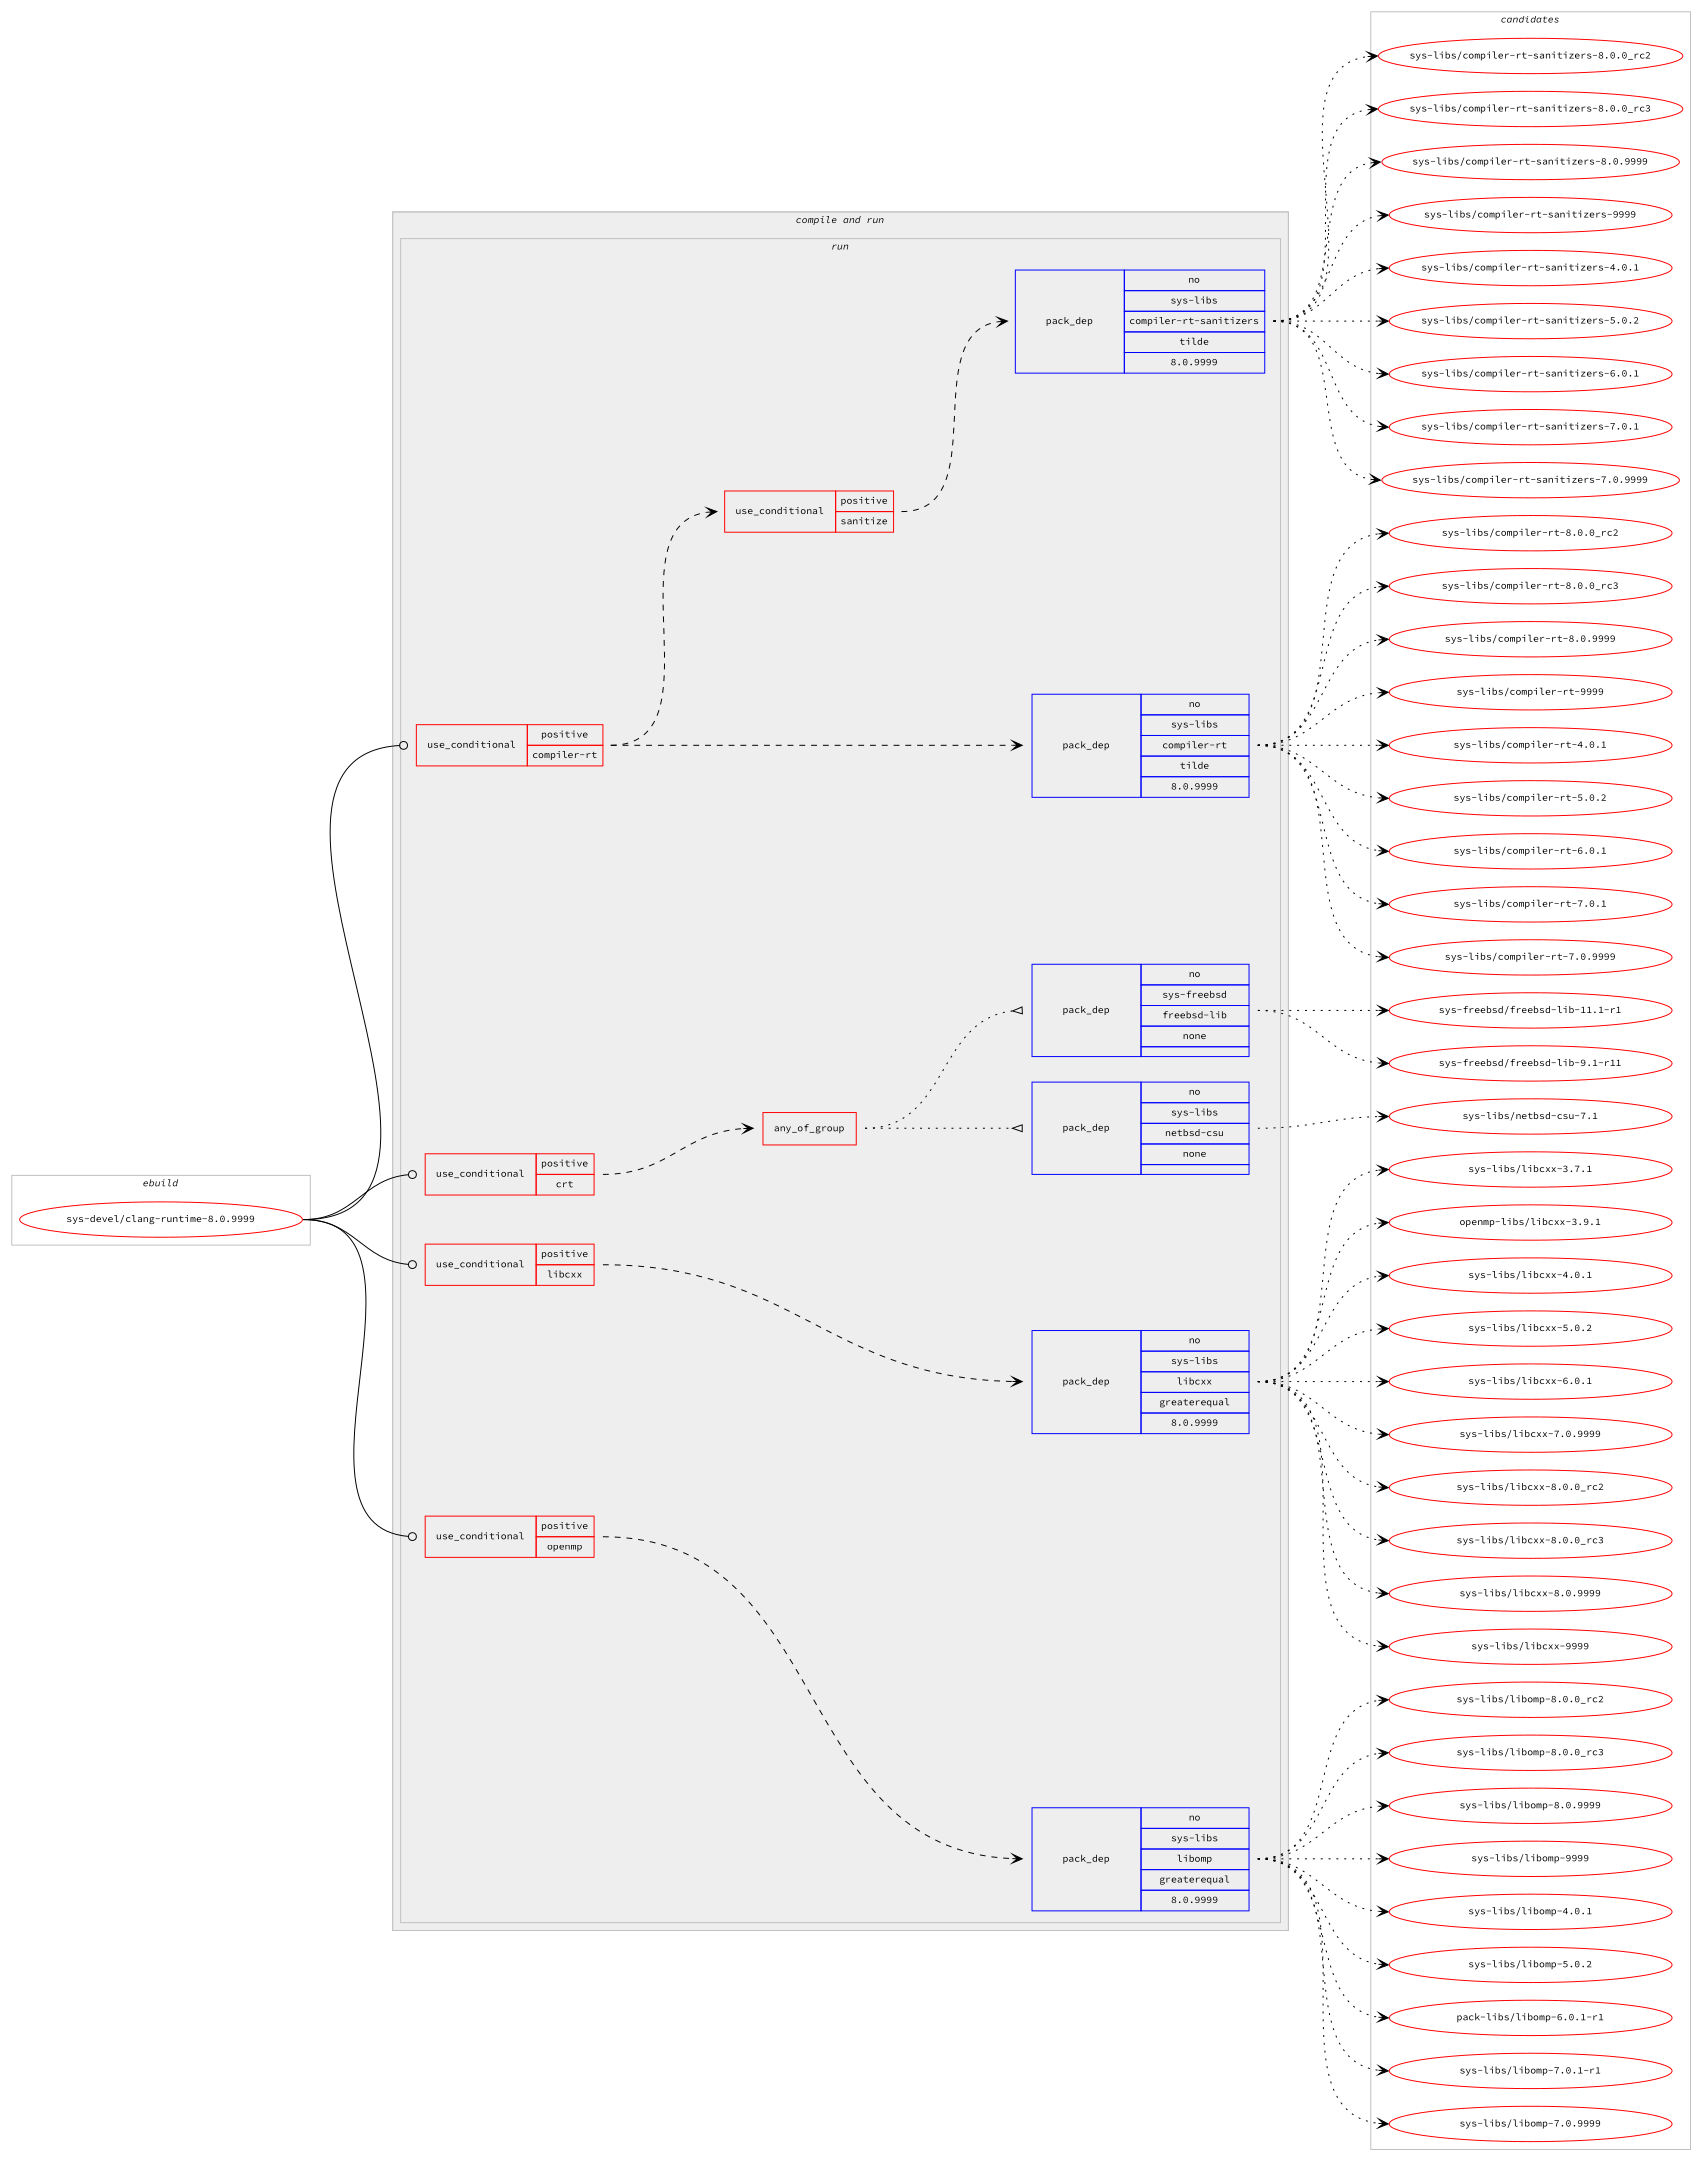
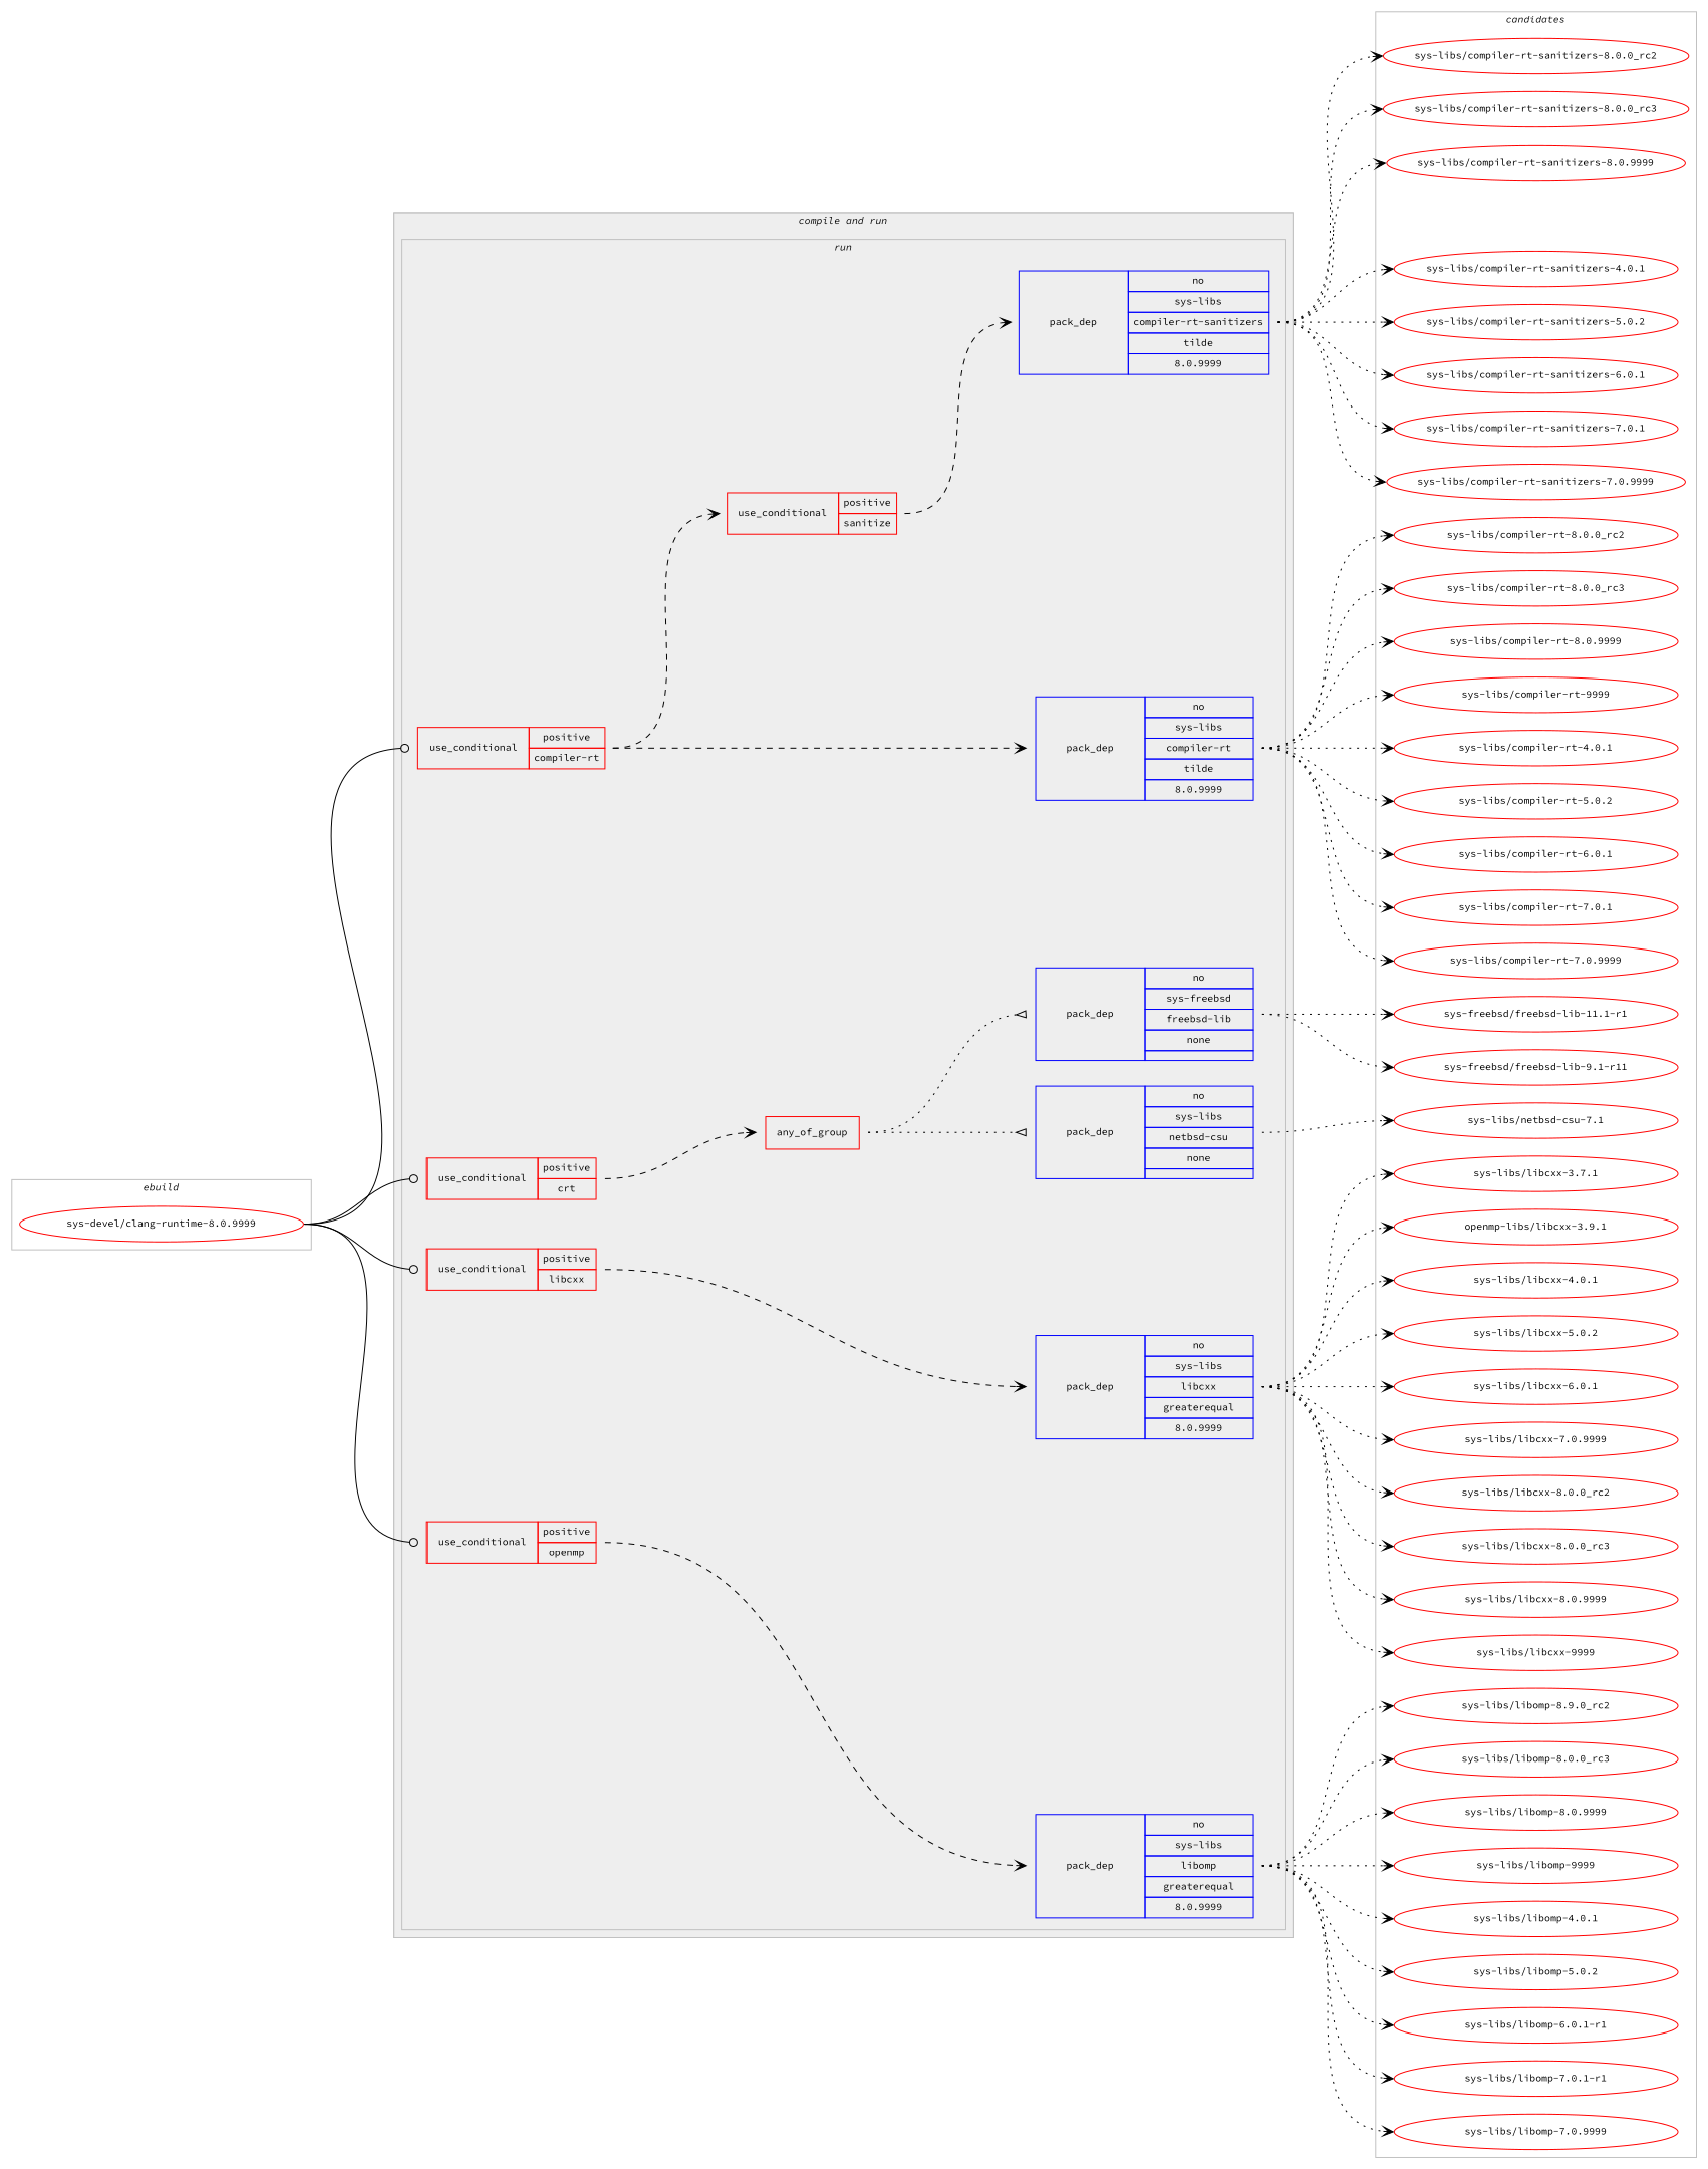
  digraph {
    compound=true
    concentrate=true
    fontname="Source Code Pro"
    fontsize=10
    newrank=true
    rankdir=LR
    ranksep=1.5
    node [color=red fontname="Source Code Pro" fontsize=10]
    edge [arrowhead=vee fontname="Source Code Pro" headport=w style=dotted tailport=e weight=100]
    n1 [label="sys-devel/clang-runtime-8.0.9999" width=4]
    n2 [color=blue label=<<TABLE BORDER="0" CELLBORDER="1" CELLSPACING="0" CELLPADDING="4" WIDTH="220"><TR><TD ROWSPAN="6" CELLPADDING="30">pack_dep</TD></TR><TR><TD WIDTH="110">no</TD></TR><TR><TD>sys-libs</TD></TR><TR><TD>compiler-rt</TD></TR><TR><TD>tilde</TD></TR><TR><TD>8.0.9999</TD></TR></TABLE>> shape=none]
    n3 [color=blue label=<<TABLE BORDER="0" CELLBORDER="1" CELLSPACING="0" CELLPADDING="4" WIDTH="220"><TR><TD ROWSPAN="6" CELLPADDING="30">pack_dep</TD></TR><TR><TD WIDTH="110">no</TD></TR><TR><TD>sys-libs</TD></TR><TR><TD>compiler-rt-sanitizers</TD></TR><TR><TD>tilde</TD></TR><TR><TD>8.0.9999</TD></TR></TABLE>> shape=none]
    n4 [label=<<TABLE BORDER="0" CELLBORDER="1" CELLSPACING="0" CELLPADDING="4"><TR><TD ROWSPAN="3" CELLPADDING="10">use_conditional</TD></TR><TR><TD>positive</TD></TR><TR><TD>sanitize</TD></TR></TABLE>> shape=none]
    n5 [label=<<TABLE BORDER="0" CELLBORDER="1" CELLSPACING="0" CELLPADDING="4"><TR><TD ROWSPAN="3" CELLPADDING="10">use_conditional</TD></TR><TR><TD>positive</TD></TR><TR><TD>compiler-rt</TD></TR></TABLE>> shape=none]
    n6 [color=blue label=<<TABLE BORDER="0" CELLBORDER="1" CELLSPACING="0" CELLPADDING="4" WIDTH="220"><TR><TD ROWSPAN="6" CELLPADDING="30">pack_dep</TD></TR><TR><TD WIDTH="110">no</TD></TR><TR><TD>sys-libs</TD></TR><TR><TD>netbsd-csu</TD></TR><TR><TD>none</TD></TR><TR><TD></TD></TR></TABLE>> shape=none]
    n7 [color=blue label=<<TABLE BORDER="0" CELLBORDER="1" CELLSPACING="0" CELLPADDING="4" WIDTH="220"><TR><TD ROWSPAN="6" CELLPADDING="30">pack_dep</TD></TR><TR><TD WIDTH="110">no</TD></TR><TR><TD>sys-freebsd</TD></TR><TR><TD>freebsd-lib</TD></TR><TR><TD>none</TD></TR><TR><TD></TD></TR></TABLE>> shape=none]
    n8 [label=<<TABLE BORDER="0" CELLBORDER="1" CELLSPACING="0" CELLPADDING="4"><TR><TD CELLPADDING="10">any_of_group</TD></TR></TABLE>> shape=none]
    n9 [label=<<TABLE BORDER="0" CELLBORDER="1" CELLSPACING="0" CELLPADDING="4"><TR><TD ROWSPAN="3" CELLPADDING="10">use_conditional</TD></TR><TR><TD>positive</TD></TR><TR><TD>crt</TD></TR></TABLE>> shape=none]
    n10 [color=blue label=<<TABLE BORDER="0" CELLBORDER="1" CELLSPACING="0" CELLPADDING="4" WIDTH="220"><TR><TD ROWSPAN="6" CELLPADDING="30">pack_dep</TD></TR><TR><TD WIDTH="110">no</TD></TR><TR><TD>sys-libs</TD></TR><TR><TD>libcxx</TD></TR><TR><TD>greaterequal</TD></TR><TR><TD>8.0.9999</TD></TR></TABLE>> shape=none]
    n11 [label=<<TABLE BORDER="0" CELLBORDER="1" CELLSPACING="0" CELLPADDING="4"><TR><TD ROWSPAN="3" CELLPADDING="10">use_conditional</TD></TR><TR><TD>positive</TD></TR><TR><TD>libcxx</TD></TR></TABLE>> shape=none]
    n12 [color=blue label=<<TABLE BORDER="0" CELLBORDER="1" CELLSPACING="0" CELLPADDING="4" WIDTH="220"><TR><TD ROWSPAN="6" CELLPADDING="30">pack_dep</TD></TR><TR><TD WIDTH="110">no</TD></TR><TR><TD>sys-libs</TD></TR><TR><TD>libomp</TD></TR><TR><TD>greaterequal</TD></TR><TR><TD>8.0.9999</TD></TR></TABLE>> shape=none]
    n13 [label=<<TABLE BORDER="0" CELLBORDER="1" CELLSPACING="0" CELLPADDING="4"><TR><TD ROWSPAN="3" CELLPADDING="10">use_conditional</TD></TR><TR><TD>positive</TD></TR><TR><TD>openmp</TD></TR></TABLE>> shape=none]
    n14 [label="sys-libs/compiler-rt-4.0.1" width=4]
    n15 [label="sys-libs/compiler-rt-5.0.2" width=4]
    n16 [label="sys-libs/compiler-rt-6.0.1" width=4]
    n17 [label="sys-libs/compiler-rt-7.0.1" width=4]
    n18 [label="sys-libs/compiler-rt-7.0.9999" width=4]
    n19 [label="sys-libs/compiler-rt-8.0.0_rc2" width=4]
    n20 [label="sys-libs/compiler-rt-8.0.0_rc3" width=4]
    n21 [label="sys-libs/compiler-rt-8.0.9999" width=4]
    n22 [label="sys-libs/compiler-rt-9999" width=4]
    n23 [label="sys-libs/compiler-rt-sanitizers-4.0.1" width=4]
    n24 [label="sys-libs/compiler-rt-sanitizers-5.0.2" width=4]
    n25 [label="sys-libs/compiler-rt-sanitizers-6.0.1" width=4]
    n26 [label="sys-libs/compiler-rt-sanitizers-7.0.1" width=4]
    n27 [label="sys-libs/compiler-rt-sanitizers-7.0.9999" width=4]
    n28 [label="sys-libs/compiler-rt-sanitizers-8.0.0_rc2" width=4]
    n29 [label="sys-libs/compiler-rt-sanitizers-8.0.0_rc3" width=4]
    n30 [label="sys-libs/compiler-rt-sanitizers-8.0.9999" width=4]
-   n31 [label="sys-libs/compiler-rt-sanitizers-9999" width=4]
    n32 [label="sys-libs/netbsd-csu-7.1" width=4]
    n33 [label="sys-freebsd/freebsd-lib-11.1-r1" width=4]
    n34 [label="sys-freebsd/freebsd-lib-9.1-r11" width=4]
    n35 [label="sys-libs/libcxx-3.7.1" width=4]
    n36 [label="openmp-libs/libcxx-3.9.1" width=4]
    n37 [label="sys-libs/libcxx-4.0.1" width=4]
    n38 [label="sys-libs/libcxx-5.0.2" width=4]
    n39 [label="sys-libs/libcxx-6.0.1" width=4]
    n40 [label="sys-libs/libcxx-7.0.9999" width=4]
    n41 [label="sys-libs/libcxx-8.0.0_rc2" width=4]
    n42 [label="sys-libs/libcxx-8.0.0_rc3" width=4]
    n43 [label="sys-libs/libcxx-8.0.9999" width=4]
    n44 [label="sys-libs/libcxx-9999" width=4]
    n45 [label="sys-libs/libomp-4.0.1" width=4]
    n46 [label="sys-libs/libomp-5.0.2" width=4]
-   n47 [label="pack-libs/libomp-6.0.1-r1" width=4]
+   n47 [label="sys-libs/libomp-6.0.1-r1" width=4]
    n48 [label="sys-libs/libomp-7.0.1-r1" width=4]
    n49 [label="sys-libs/libomp-7.0.9999" width=4]
-   n50 [label="sys-libs/libomp-8.0.0_rc2" width=4]
+   n50 [label="sys-libs/libomp-8.9.0_rc2" width=4]
    n51 [label="sys-libs/libomp-8.0.0_rc3" width=4]
    n52 [label="sys-libs/libomp-8.0.9999" width=4]
    n53 [label="sys-libs/libomp-9999" width=4]
    subgraph cluster_1 {
      color=gray
      label=<<i>ebuild</i>>
      rank=same
      n1
    }
    subgraph cluster_2 {
      color=gray
      label=<<i>dependencies</i>>
      subgraph cluster_3 {
        color=gray
        fillcolor="#eeeeee"
        label=<<i>compile</i>>
        style=filled
      }
      subgraph cluster_4 {
        color=gray
        fillcolor="#eeeeee"
        label=<<i>compile and run</i>>
        style=filled
      }
      subgraph cluster_5 {
        color=gray
        fillcolor="#eeeeee"
        label=<<i>run</i>>
        style=filled
        subgraph sub_6 {
          color=gray
          fillcolor="#eeeeee"
          label=<<i>run</i>>
          style=filled
          n5
          subgraph sub_7 {
            color=gray
            fillcolor="#eeeeee"
            label=<<i>run</i>>
            style=filled
            n2
          }
          subgraph sub_8 {
            color=gray
            fillcolor="#eeeeee"
            label=<<i>run</i>>
            style=filled
            n4
            subgraph sub_9 {
              color=gray
              fillcolor="#eeeeee"
              label=<<i>run</i>>
              style=filled
              n3
            }
          }
        }
        subgraph sub_10 {
          color=gray
          fillcolor="#eeeeee"
          label=<<i>run</i>>
          style=filled
          n9
          subgraph sub_11 {
            color=gray
            fillcolor="#eeeeee"
            label=<<i>run</i>>
            style=filled
            n8
            subgraph sub_12 {
              color=gray
              fillcolor="#eeeeee"
              label=<<i>run</i>>
              style=filled
              n6
            }
            subgraph sub_13 {
              color=gray
              fillcolor="#eeeeee"
              label=<<i>run</i>>
              style=filled
              n7
            }
          }
        }
        subgraph sub_14 {
          color=gray
          fillcolor="#eeeeee"
          label=<<i>run</i>>
          style=filled
          n11
          subgraph sub_15 {
            color=gray
            fillcolor="#eeeeee"
            label=<<i>run</i>>
            style=filled
            n10
          }
        }
        subgraph sub_16 {
          color=gray
          fillcolor="#eeeeee"
          label=<<i>run</i>>
          style=filled
          n13
          subgraph sub_17 {
            color=gray
            fillcolor="#eeeeee"
            label=<<i>run</i>>
            style=filled
            n12
          }
        }
      }
    }
    subgraph cluster_18 {
      color=gray
      label=<<i>candidates</i>>
      rank=same
      subgraph sub_19 {
        color=black
        label=<<i>candidates</i>>
        nodesep=1
        rank=same
        n14
        n15
        n16
        n17
        n18
        n19
        n20
        n21
        n22
      }
      subgraph sub_20 {
        color=black
        label=<<i>candidates</i>>
        nodesep=1
        rank=same
        n23
        n24
        n25
        n26
        n27
        n28
        n29
        n30
-       n31
      }
      subgraph sub_21 {
        color=black
        label=<<i>candidates</i>>
        nodesep=1
        rank=same
        n32
      }
      subgraph sub_22 {
        color=black
        label=<<i>candidates</i>>
        nodesep=1
        rank=same
        n33
        n34
      }
      subgraph sub_23 {
        color=black
        label=<<i>candidates</i>>
        nodesep=1
        rank=same
        n35
        n36
        n37
        n38
        n39
        n40
        n41
        n42
        n43
        n44
      }
      subgraph sub_24 {
        color=black
        label=<<i>candidates</i>>
        nodesep=1
        rank=same
        n45
        n46
        n47
        n48
        n49
        n50
        n51
        n52
        n53
      }
    }
    n1 -> n5 [arrowhead=odot style=solid weight=20]
    n1 -> n9 [arrowhead=odot style=solid weight=20]
    n1 -> n11 [arrowhead=odot style=solid weight=20]
    n1 -> n13 [arrowhead=odot style=solid weight=20]
    n2 -> n14
    n2 -> n15
    n2 -> n16
    n2 -> n17
    n2 -> n18
    n2 -> n19
    n2 -> n20
    n2 -> n21
    n2 -> n22
    n3 -> n23
    n3 -> n24
    n3 -> n25
    n3 -> n26
    n3 -> n27
    n3 -> n28
    n3 -> n29
    n3 -> n30
-   n3 -> n31
    n4 -> n3 [style=dashed weight=20]
    n5 -> n2 [style=dashed weight=20]
    n5 -> n4 [style=dashed weight=20]
    n6 -> n32
    n7 -> n33
    n7 -> n34
    n8 -> n6 [arrowhead=oinv weight=20]
    n8 -> n7 [arrowhead=oinv weight=20]
    n9 -> n8 [style=dashed weight=20]
    n10 -> n35
    n10 -> n36
    n10 -> n37
    n10 -> n38
    n10 -> n39
    n10 -> n40
    n10 -> n41
    n10 -> n42
    n10 -> n43
    n10 -> n44
    n11 -> n10 [style=dashed weight=20]
    n12 -> n45
    n12 -> n46
    n12 -> n47
    n12 -> n48
    n12 -> n49
    n12 -> n50
    n12 -> n51
    n12 -> n52
    n12 -> n53
    n13 -> n12 [style=dashed weight=20]
  }
